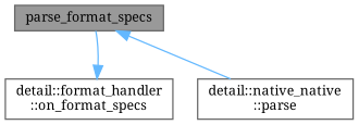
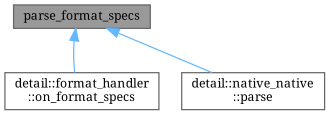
  digraph {
    fontname="Noto Serif"
    rankdir=TB
    node [color=grey40 fillcolor=white fontname="Noto Serif" fontsize=10 shape=box style=filled]
    edge [color=steelblue1 dir=back fontname="Noto Serif" fontsize=10 labelfontname=Helvetica labelfontsize=10 style=solid]
    n1 [color=gray40 fillcolor=grey60 fontcolor=black height=0.2 label=parse_format_specs width=0.4]
    n2 [height=0.2 label="detail::format_handler\l::on_format_specs" width=0.4]
    n3 [height=0.2 label="detail::native_native\l::parse" width=0.4]
-   n2 -> n1
+   n1 -> n2
    n1 -> n3
  }
